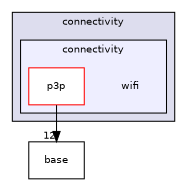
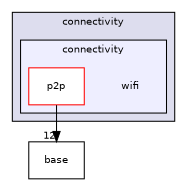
  digraph {
    compound=true
    node [fontname=Helvetica fontsize=10 shape=box]
    n1 [label=wifi shape=plaintext]
-   n2 [color=red fillcolor=white label=p3p style=filled]
+   n2 [color=red fillcolor=white label=p2p style=filled]
    n3 [label=base]
    subgraph cluster_1 {
      bgcolor="#ddddee"
      fontname=Helvetica
      fontsize=10
      label=connectivity
      pencolor=black
      subgraph cluster_2 {
        bgcolor="#eeeeff"
        fontname=Helvetica
        fontsize=10
        pencolor=black
        n1
        n2
      }
    }
    n2 -> n3 [headlabel=12 labeldistance=1.5 labelfontname=Helvetica labelfontsize=10]
  }
